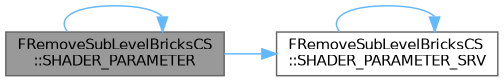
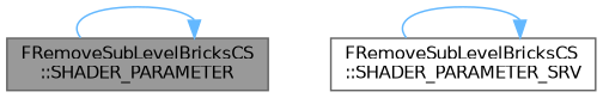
  digraph {
    rankdir=LR
    node [fontname=Helvetica fontsize=10 shape=box style=filled]
    edge [color=steelblue1 fontname=Helvetica fontsize=10 labelfontname=Helvetica labelfontsize=10 style=solid]
    n1 [color=gray40 fillcolor=grey60 fontcolor=black height=0.2 label="FRemoveSubLevelBricksCS\l::SHADER_PARAMETER" width=0.4]
    n2 [color=grey40 fillcolor=white height=0.2 label="FRemoveSubLevelBricksCS\l::SHADER_PARAMETER_SRV" width=0.4]
    n1 -> n1
-   n1 -> n2
    n2 -> n2
  }
